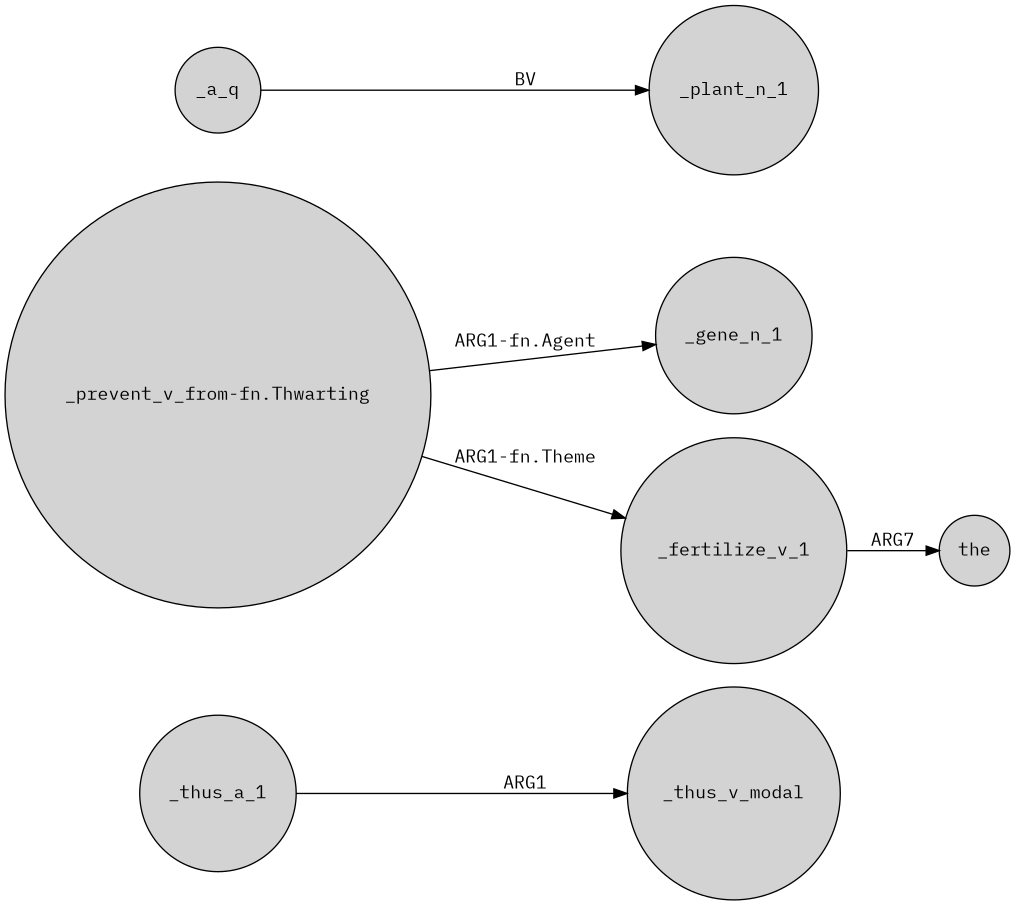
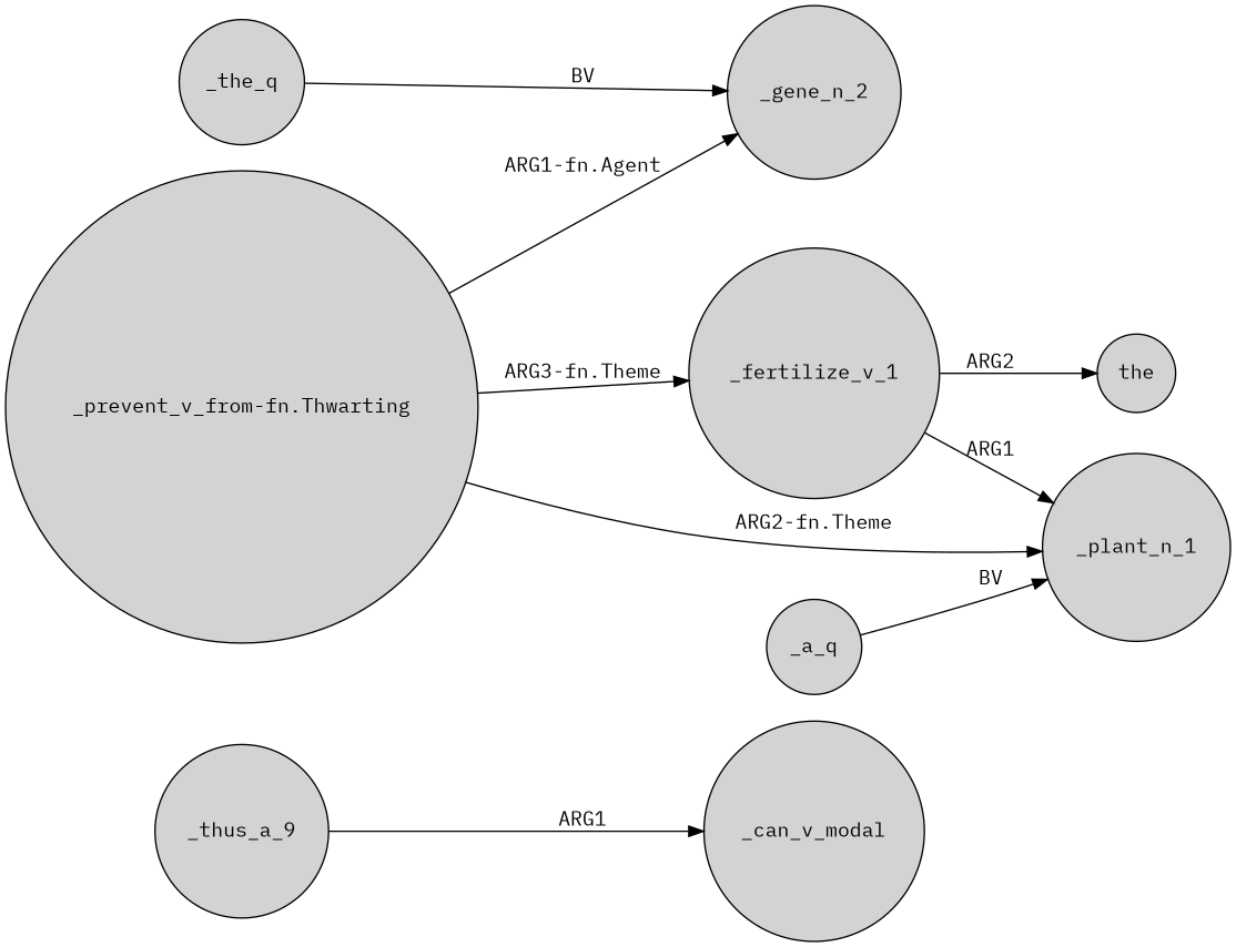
  digraph {
    fontname="IBM Plex Mono"
    rankdir=LR
    node [fontname="IBM Plex Mono" shape=circle style=filled]
    edge [fontname="IBM Plex Mono"]
-   _thus_a_1
-   _can_v_modal [label=_thus_v_modal]
+   _thus_a_1 [label=_thus_a_9]
+   _can_v_modal
    "_prevent_v_from-fn.Thwarting"
-   _gene_n_1
+   _gene_n_1 [label=_gene_n_2]
    _fertilize_v_1
    _plant_n_1
    n7 [label=the]
+   _the_q
    _a_q
    _thus_a_1 -> _can_v_modal [label=ARG1]
    "_prevent_v_from-fn.Thwarting" -> _gene_n_1 [label="ARG1-fn.Agent"]
-   "_prevent_v_from-fn.Thwarting" -> _fertilize_v_1 [label="ARG1-fn.Theme"]
-   _fertilize_v_1 -> n7 [label=ARG7]
+   "_prevent_v_from-fn.Thwarting" -> _fertilize_v_1 [label="ARG3-fn.Theme"]
+   "_prevent_v_from-fn.Thwarting" -> _plant_n_1 [label="ARG2-fn.Theme"]
+   _fertilize_v_1 -> _plant_n_1 [label=ARG1]
+   _fertilize_v_1 -> n7 [label=ARG2]
+   _the_q -> _gene_n_1 [label=BV]
    _a_q -> _plant_n_1 [label=BV]
  }
